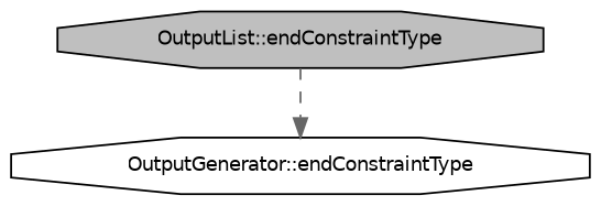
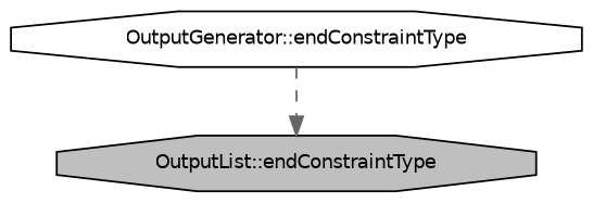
  digraph {
    rankdir=TB
    node [color=black fontname=Helvetica fontsize=10 shape=octagon style=filled]
    n1 [fillcolor=grey75 fontcolor=black height=0.2 label="OutputList::endConstraintType" width=0.4]
    n2 [fillcolor=white height=0.2 label="OutputGenerator::endConstraintType" width=0.4]
-   n1 -> n2 [color=gray40 fontname=Helvetica fontsize=10 labelfontname=Helvetica labelfontsize=10 style=dashed]
+   n2 -> n1 [color=gray40 fontname=Helvetica fontsize=10 labelfontname=Helvetica labelfontsize=10 style=dashed]
  }
